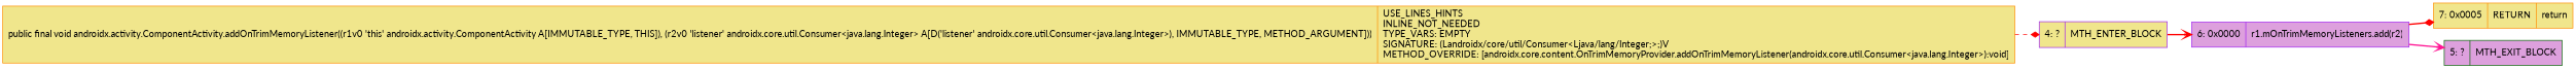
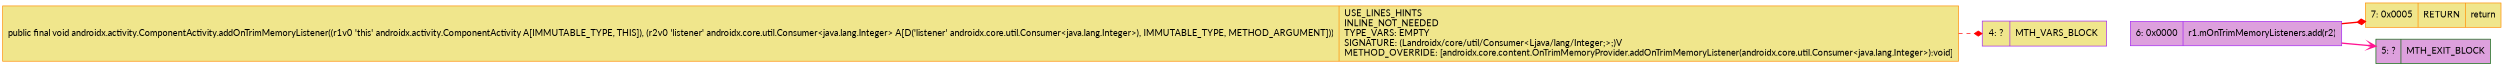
  digraph {
    fontname=Lato
    rankdir=LR
    node [color=purple fillcolor=khaki fontname=Lato shape=record style=filled]
    edge [arrowhead=vee color=red fontname=Lato style=bold]
-   n1 [label="{4\:\ ?|MTH_ENTER_BLOCK\l}"]
+   n1 [label="{4\:\ ?|MTH_VARS_BLOCK\l}"]
    n2 [fillcolor=plum label="{6\:\ 0x0000|r1.mOnTrimMemoryListeners.add(r2)\l}"]
    n3 [color=darkorange label="{7\:\ 0x0005|RETURN\l|return\l}"]
    n4 [color=darkgreen fillcolor=plum label="{5\:\ ?|MTH_EXIT_BLOCK\l}"]
    n5 [color=darkorange label="{public final void androidx.activity.ComponentActivity.addOnTrimMemoryListener((r1v0 'this' androidx.activity.ComponentActivity A[IMMUTABLE_TYPE, THIS]), (r2v0 'listener' androidx.core.util.Consumer\<java.lang.Integer\> A[D('listener' androidx.core.util.Consumer\<java.lang.Integer\>), IMMUTABLE_TYPE, METHOD_ARGUMENT]))  | USE_LINES_HINTS\lINLINE_NOT_NEEDED\lTYPE_VARS: EMPTY\lSIGNATURE: (Landroidx\/core\/util\/Consumer\<Ljava\/lang\/Integer;\>;)V\lMETHOD_OVERRIDE: [androidx.core.content.OnTrimMemoryProvider.addOnTrimMemoryListener(androidx.core.util.Consumer\<java.lang.Integer\>):void]\l}"]
-   n1 -> n2
    n2 -> n3 [arrowhead=diamond]
    n2 -> n4 [color=deeppink]
    n5 -> n1 [arrowhead=diamond style=dashed]
  }
